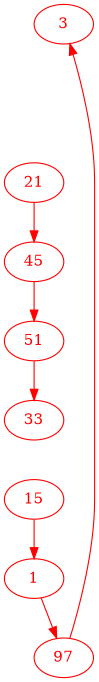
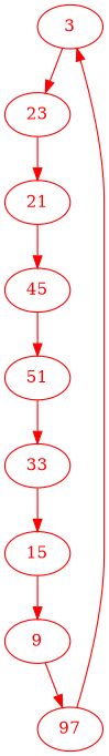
  digraph {
    node [color=red fontcolor=red]
    edge [color=red]
    3
+   23
    21
    n4 [label=97]
-   9 [label=1]
+   9
    15
    45
    51
    33
+   3 -> 23
+   23 -> 21
    21 -> 45
    n4 -> 3
    9 -> n4
    15 -> 9
    45 -> 51
    51 -> 33
+   33 -> 15
  }
